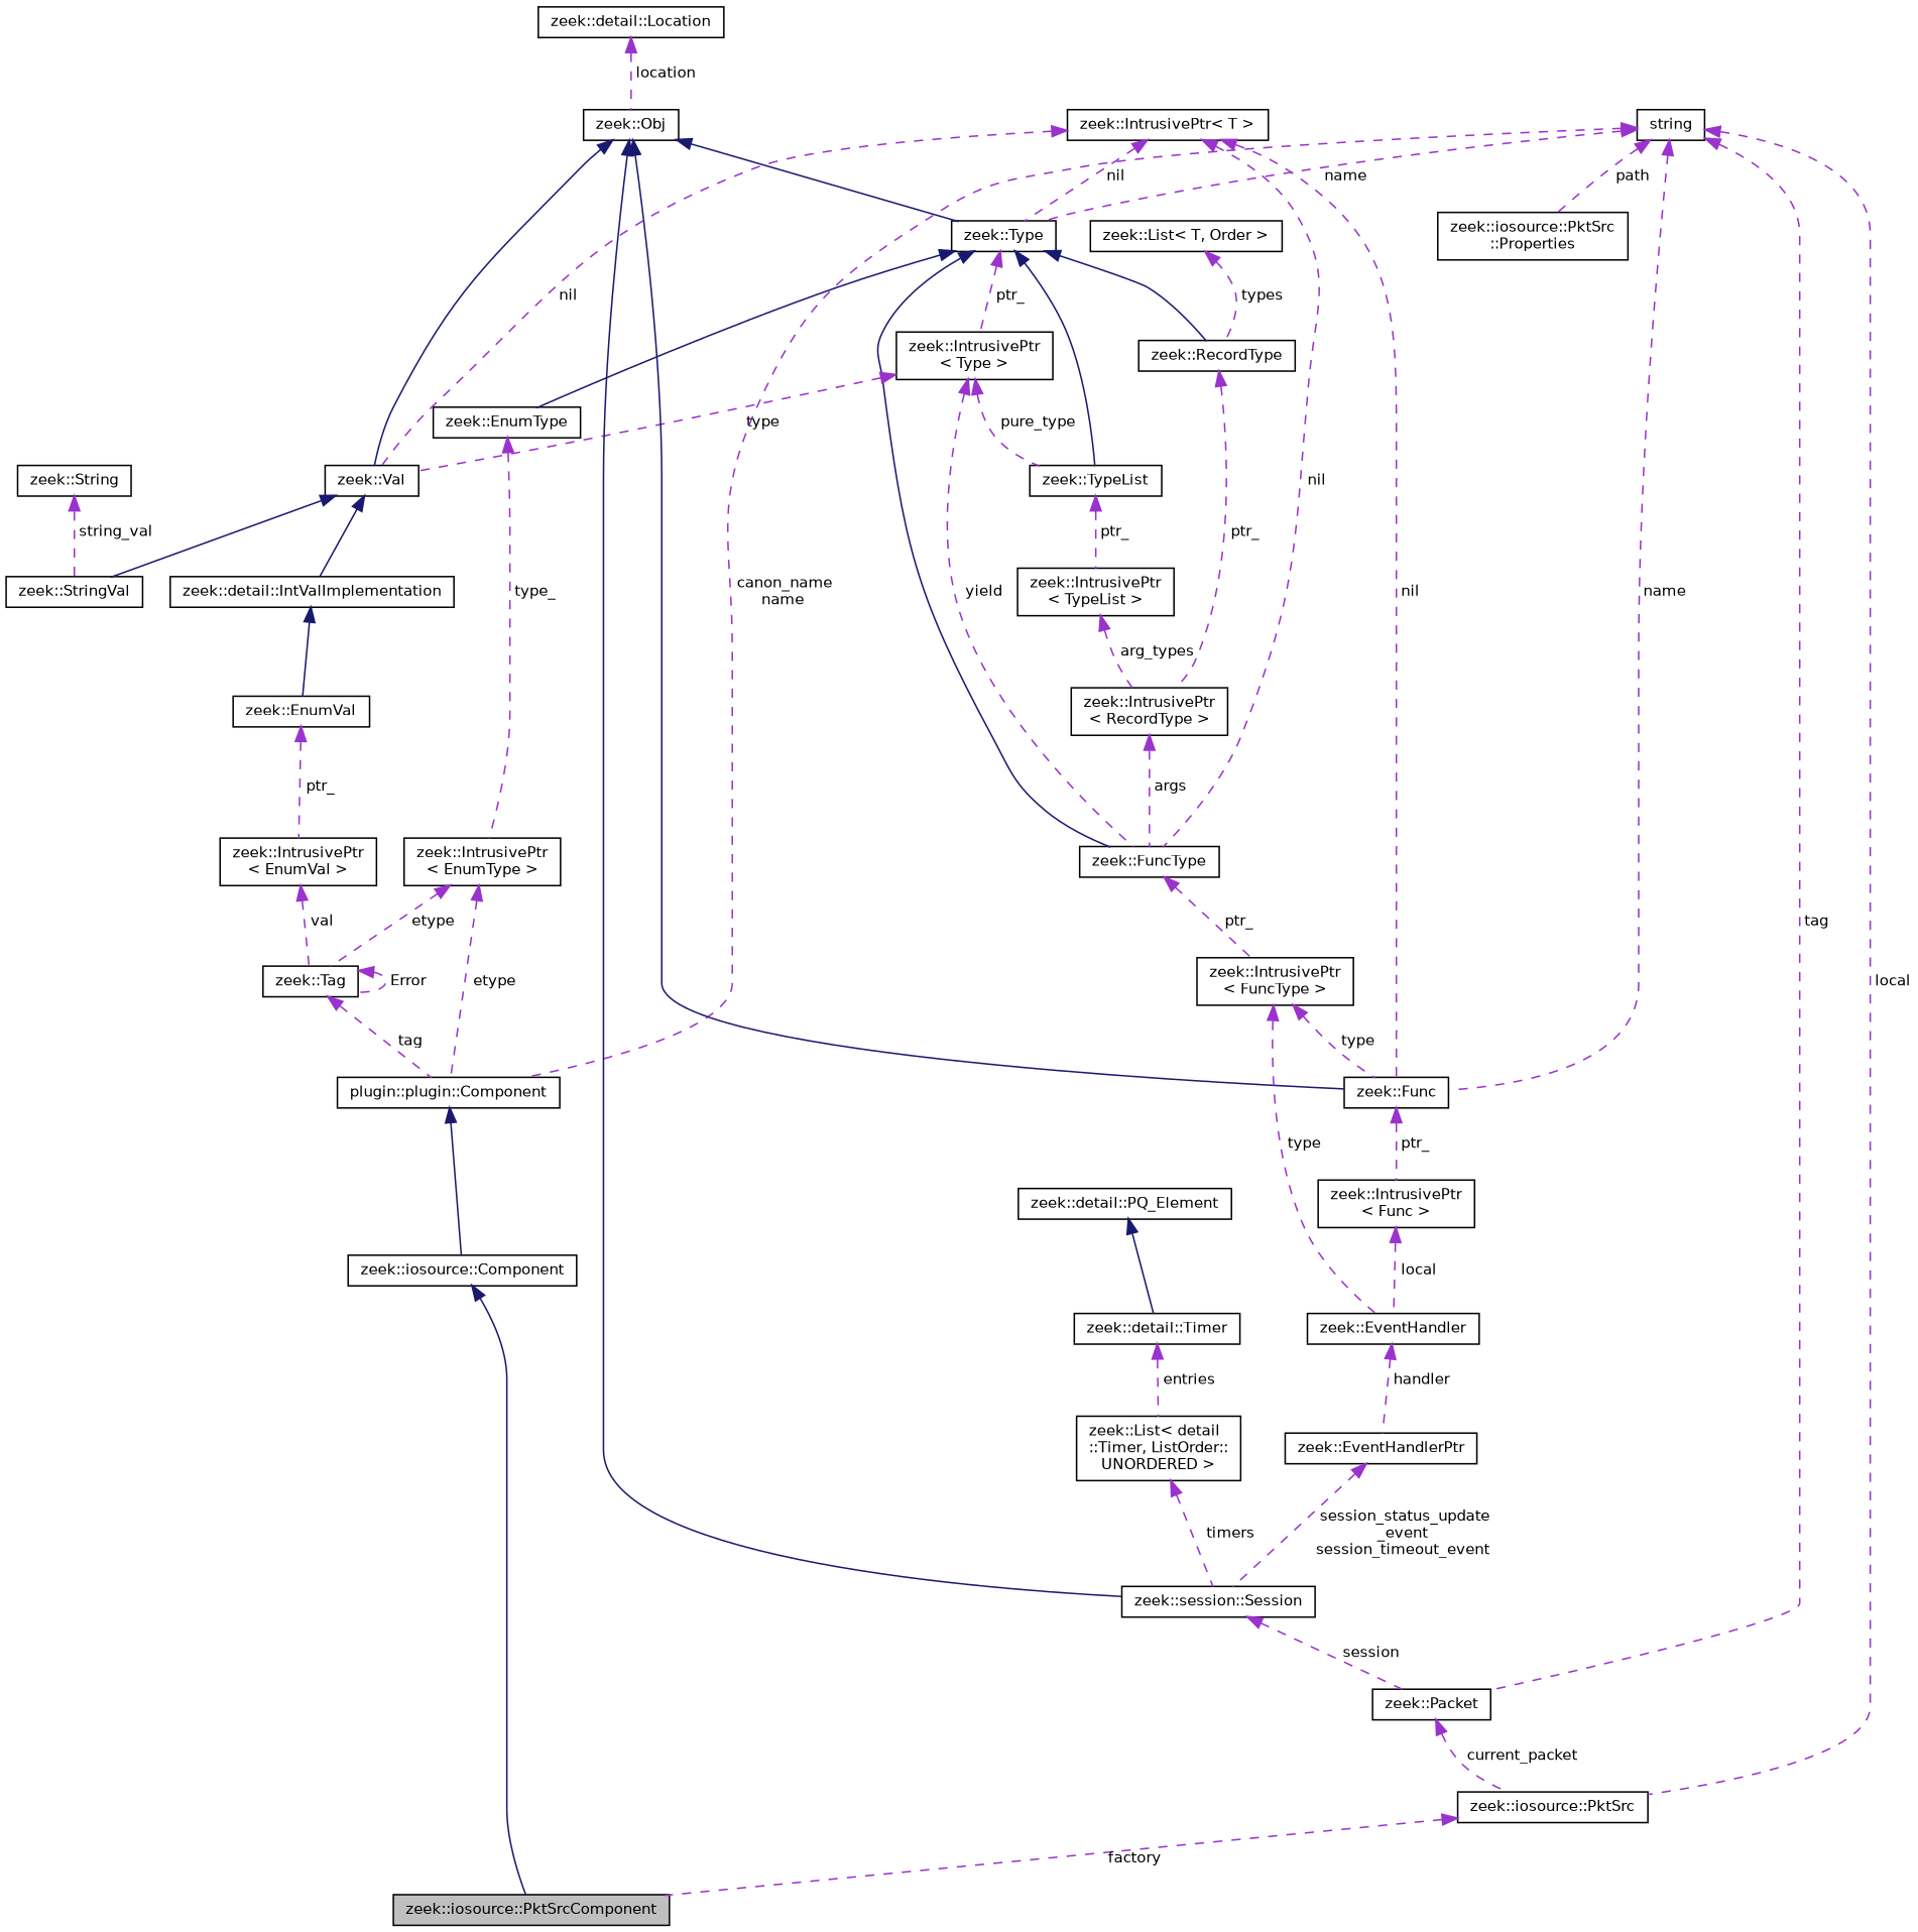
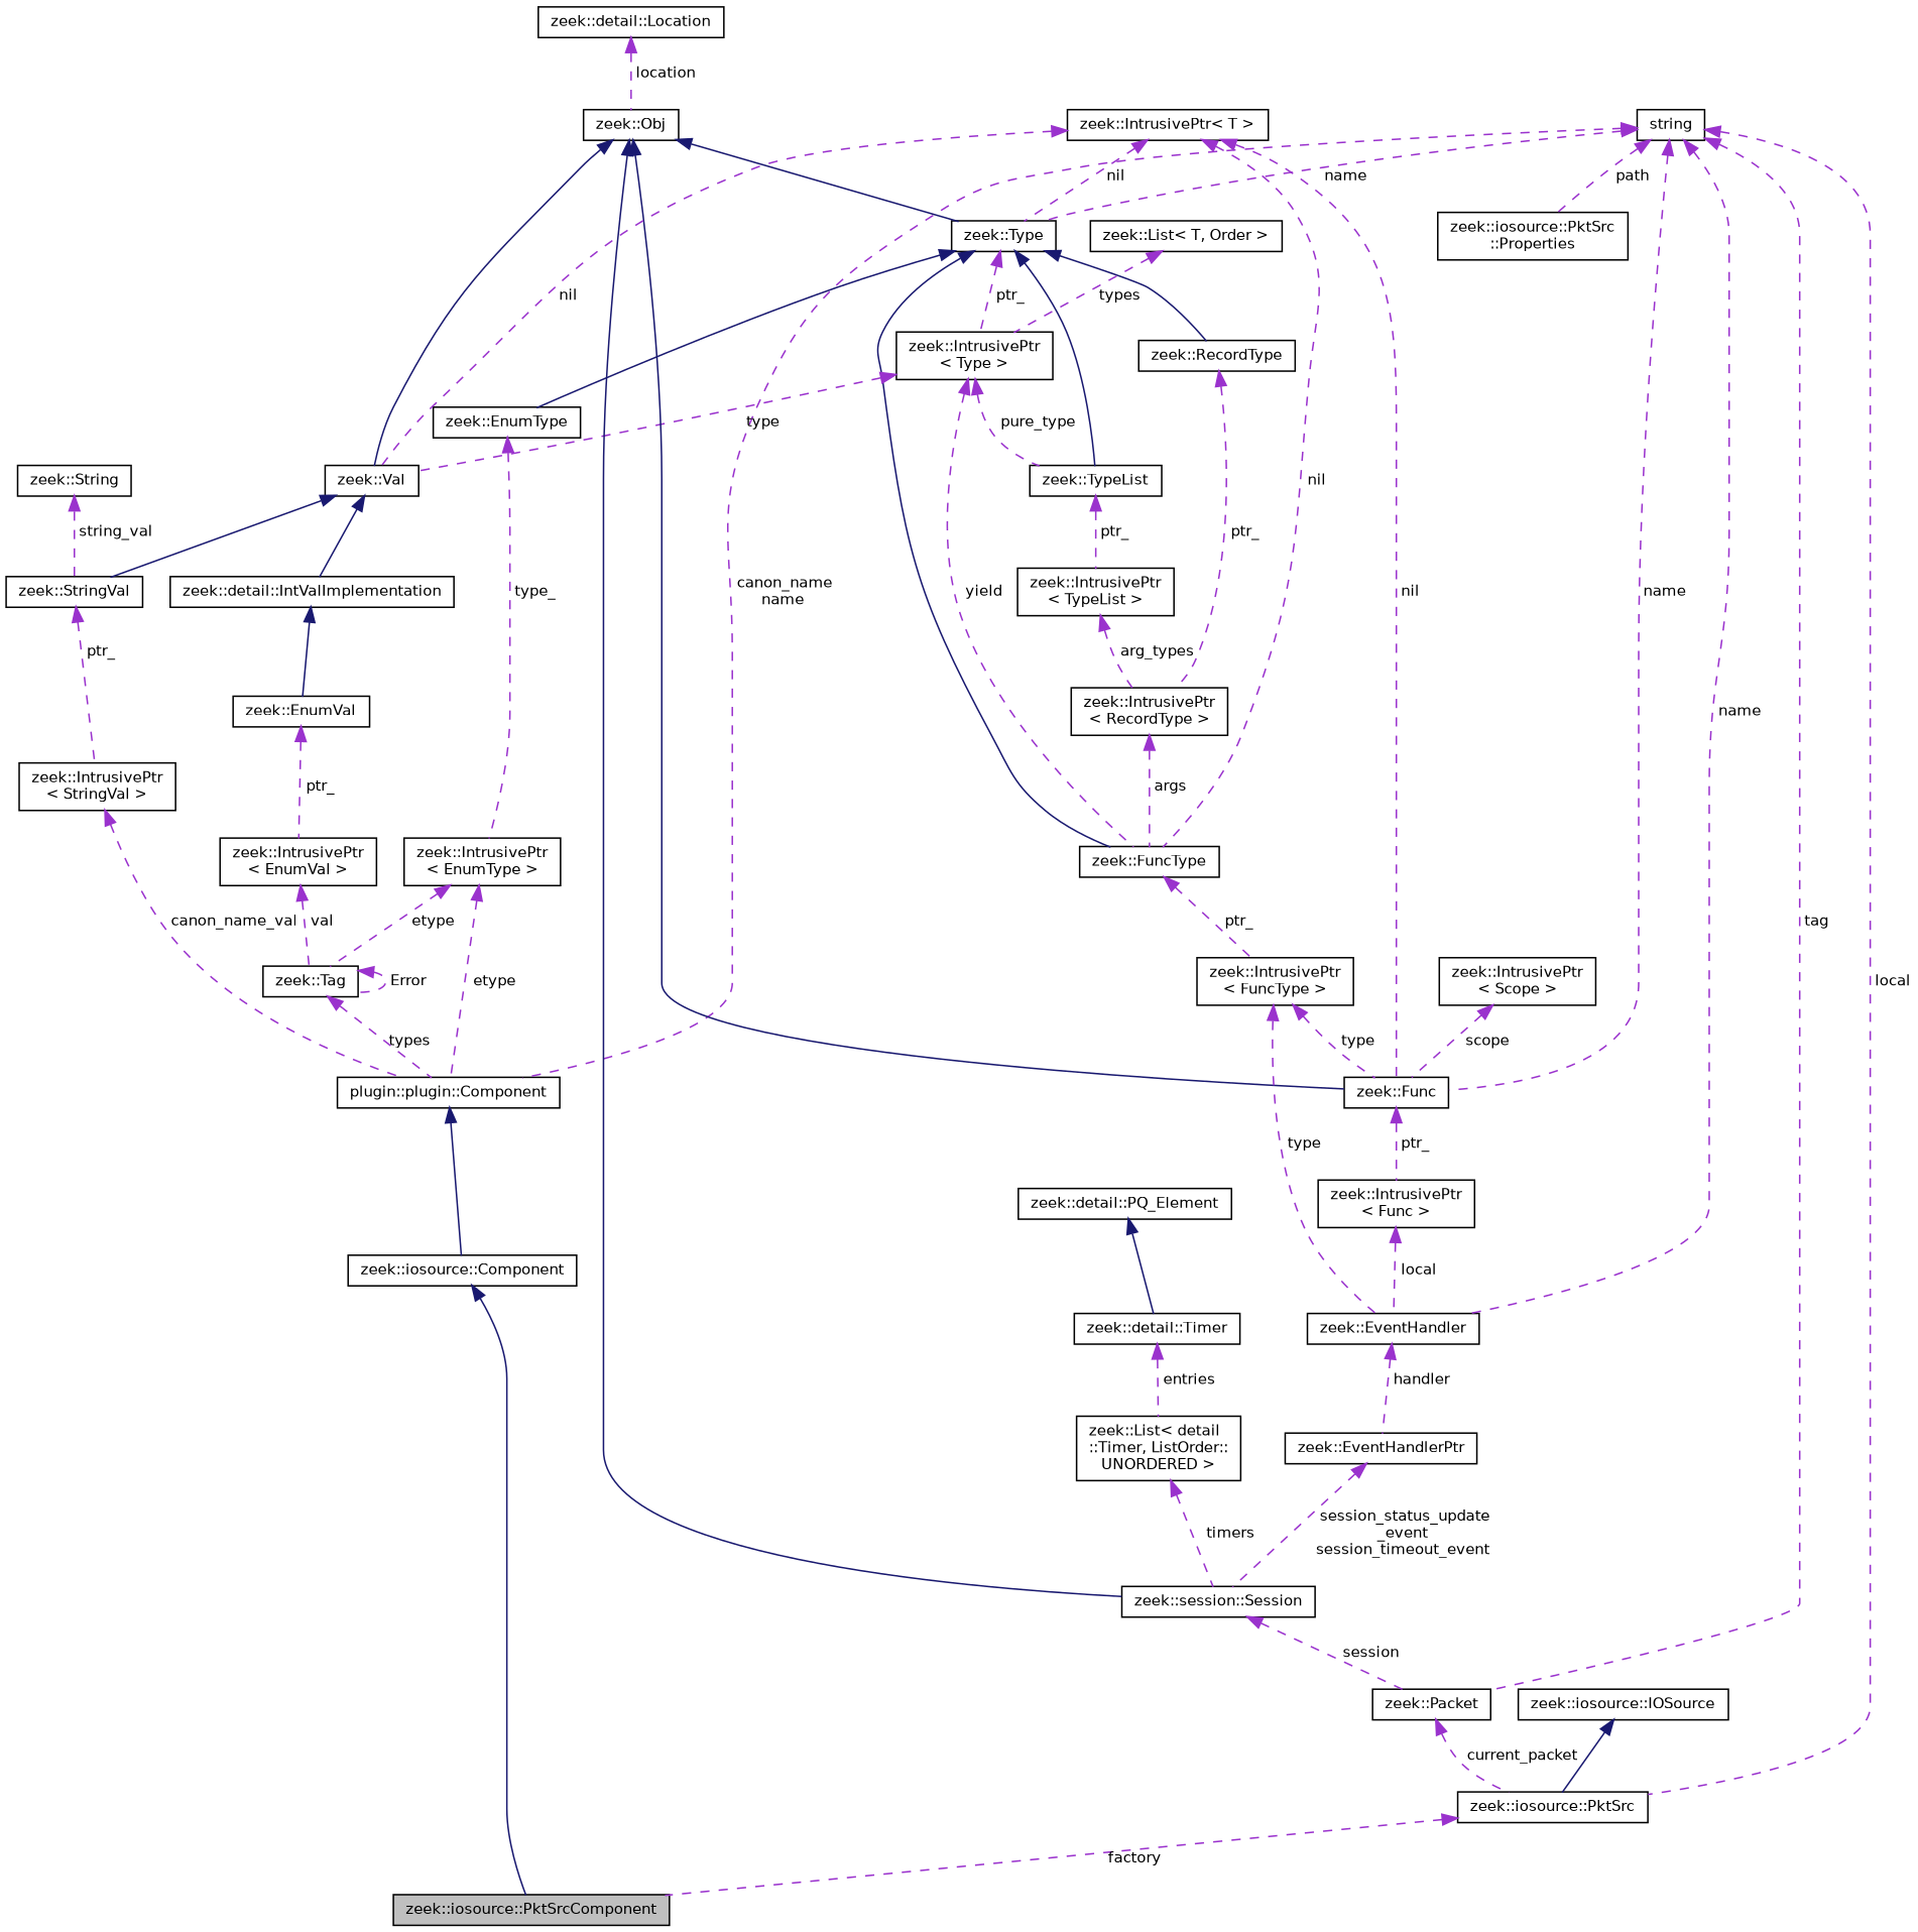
  digraph {
    node [color=black fillcolor=white fontname=Helvetica fontsize=10 shape=record style=filled]
    edge [color=darkorchid3 dir=back fontname=Helvetica fontsize=10 labelfontname=Helvetica labelfontsize=10 style=dashed]
    n1 [fillcolor=grey75 fontcolor=black height=0.2 label="zeek::iosource::PktSrcComponent" width=0.4]
    n2 [height=0.2 label="zeek::iosource::Component" width=0.4]
    n3 [height=0.2 label="plugin::plugin::Component" width=0.4]
    n4 [height=0.2 label=string width=0.4]
    n5 [height=0.2 label="zeek::Type" width=0.4]
    n6 [height=0.2 label="zeek::iosource::PktSrc" width=0.4]
    n7 [height=0.2 label="zeek::iosource::PktSrc\l::Properties" width=0.4]
    n8 [height=0.2 label="zeek::Packet" width=0.4]
    n9 [height=0.2 label="zeek::EventHandler" width=0.4]
    n10 [height=0.2 label="zeek::Func" width=0.4]
    n11 [height=0.2 label="zeek::FuncType" width=0.4]
    n12 [height=0.2 label="zeek::IntrusivePtr\l\< Type \>" width=0.4]
    n13 [height=0.2 label="zeek::TypeList" width=0.4]
    n14 [height=0.2 label="zeek::EnumType" width=0.4]
    n15 [height=0.2 label="zeek::RecordType" width=0.4]
    n16 [height=0.2 label="zeek::EventHandlerPtr" width=0.4]
    n17 [height=0.2 label="zeek::IntrusivePtr\l\< Func \>" width=0.4]
+   n18 [height=0.2 label="zeek::IntrusivePtr\l\< StringVal \>" width=0.4]
    n19 [height=0.2 label="zeek::StringVal" width=0.4]
    n20 [height=0.2 label="zeek::Val" width=0.4]
    n21 [height=0.2 label="zeek::detail::IntValImplementation" width=0.4]
    n22 [height=0.2 label="zeek::EnumVal" width=0.4]
    n23 [height=0.2 label="zeek::Obj" width=0.4]
    n24 [height=0.2 label="zeek::session::Session" width=0.4]
    n25 [height=0.2 label="zeek::detail::Location" width=0.4]
    n26 [height=0.2 label="zeek::IntrusivePtr\< T \>" width=0.4]
    n27 [height=0.2 label="zeek::IntrusivePtr\l\< FuncType \>" width=0.4]
    n28 [height=0.2 label="zeek::IntrusivePtr\l\< TypeList \>" width=0.4]
    n29 [height=0.2 label="zeek::IntrusivePtr\l\< EnumType \>" width=0.4]
    n30 [height=0.2 label="zeek::IntrusivePtr\l\< RecordType \>" width=0.4]
    n31 [height=0.2 label="zeek::String" width=0.4]
    n32 [height=0.2 label="zeek::Tag" width=0.4]
    n33 [height=0.2 label="zeek::IntrusivePtr\l\< EnumVal \>" width=0.4]
+   n34 [height=0.2 label="zeek::iosource::IOSource" width=0.4]
    n35 [height=0.2 label="zeek::List\< detail\l::Timer, ListOrder::\lUNORDERED \>" width=0.4]
    n36 [height=0.2 label="zeek::detail::Timer" width=0.4]
    n37 [height=0.2 label="zeek::detail::PQ_Element" width=0.4]
+   n38 [height=0.2 label="zeek::IntrusivePtr\l\< Scope \>" width=0.4]
    n39 [height=0.2 label="zeek::List\< T, Order \>" width=0.4]
    n2 -> n1 [color=midnightblue style=solid]
    n3 -> n2 [color=midnightblue style=solid]
    n4 -> n3 [label=" canon_name\nname"]
    n4 -> n5 [label=" name"]
    n4 -> n6 [label=" local"]
    n4 -> n7 [label=" path"]
    n4 -> n8 [label=" tag"]
+   n4 -> n9 [label=" name"]
    n4 -> n10 [label=" name"]
    n5 -> n11 [color=midnightblue style=solid]
    n5 -> n12 [label=" ptr_"]
    n5 -> n13 [color=midnightblue style=solid]
    n5 -> n14 [color=midnightblue style=solid]
    n5 -> n15 [color=midnightblue style=solid]
    n6 -> n1 [label=" factory"]
    n8 -> n6 [label=" current_packet"]
    n9 -> n16 [label=" handler"]
    n10 -> n17 [label=" ptr_"]
    n11 -> n27 [label=" ptr_"]
    n12 -> n11 [label=" yield"]
    n12 -> n13 [label=" pure_type"]
    n12 -> n20 [label=" type"]
    n13 -> n28 [label=" ptr_"]
    n14 -> n29 [label=" type_"]
    n15 -> n30 [label=" ptr_"]
    n16 -> n24 [label=" session_status_update\l_event\nsession_timeout_event"]
    n17 -> n9 [label=" local"]
+   n18 -> n3 [label=" canon_name_val"]
+   n19 -> n18 [label=" ptr_"]
    n20 -> n19 [color=midnightblue style=solid]
    n20 -> n21 [color=midnightblue style=solid]
    n21 -> n22 [color=midnightblue style=solid]
    n22 -> n33 [label=" ptr_"]
    n23 -> n5 [color=midnightblue style=solid]
    n23 -> n10 [color=midnightblue style=solid]
    n23 -> n20 [color=midnightblue style=solid]
    n23 -> n24 [color=midnightblue style=solid]
    n24 -> n8 [label=" session"]
    n25 -> n23 [label=" location"]
    n26 -> n5 [label=" nil"]
    n26 -> n10 [label=" nil"]
    n26 -> n11 [label=" nil"]
    n26 -> n20 [label=" nil"]
    n27 -> n9 [label=" type"]
    n27 -> n10 [label=" type"]
    n28 -> n30 [label=" arg_types"]
    n29 -> n3 [label=" etype"]
    n29 -> n32 [label=" etype"]
    n30 -> n11 [label=" args"]
    n31 -> n19 [label=" string_val"]
-   n32 -> n3 [label=" tag"]
+   n32 -> n3 [label=" types"]
    n32 -> n32 [label=" Error"]
    n33 -> n32 [label=" val"]
+   n34 -> n6 [color=midnightblue style=solid]
    n35 -> n24 [label=" timers"]
    n36 -> n35 [label=" entries"]
    n37 -> n36 [color=midnightblue style=solid]
-   n39 -> n15 [label=" types"]
+   n38 -> n10 [label=" scope"]
+   n39 -> n12 [label=" types"]
  }
